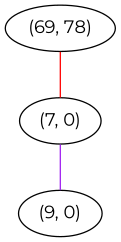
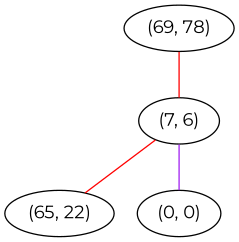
  graph {
    fontname=Montserrat
    node [fontname=Montserrat]
    edge [color=red fontname=Montserrat weight=1]
    "(69, 78)"
-   "(7, 6)" [label="(7, 0)"]
-   "(0, 0)" [label="(9, 0)"]
+   "(7, 6)"
+   "(65, 22)"
+   "(0, 0)"
    "(69, 78)" -- "(7, 6)"
+   "(7, 6)" -- "(65, 22)"
    "(7, 6)" -- "(0, 0)" [color=purple weight=4]
  }
